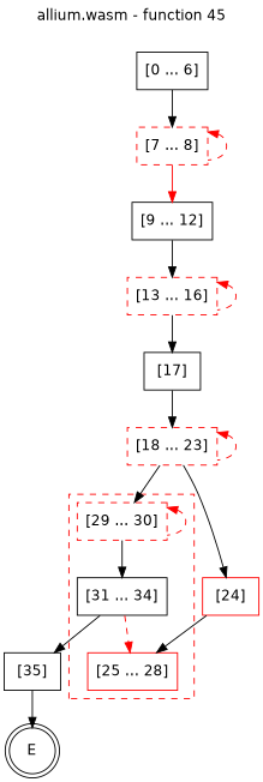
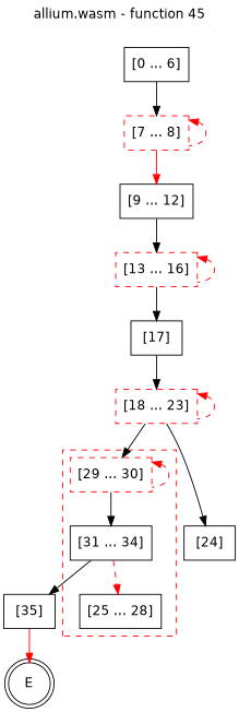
  digraph {
    fontname="DejaVu Sans"
    label="allium.wasm - function 45"
    labelfontcolor=black
    labelfontname=Helvetica
    labelfontsize=16
    labelloc=t
    node [color=black fontname="DejaVu Sans" shape=box style=solid]
    edge [fontname="DejaVu Sans"]
-   n1 [color=red label="[25 ... 28]"]
+   n1 [label="[25 ... 28]"]
    n2 [color=red label="[29 ... 30]" style=dashed]
    n3 [label="[31 ... 34]"]
    n4 [label="[35]"]
    E [shape=doublecircle color="" style=""]
    n6 [label="[0 ... 6]"]
    n7 [color=red label="[7 ... 8]" style=dashed]
    n8 [label="[9 ... 12]"]
    n9 [color=red label="[13 ... 16]" style=dashed]
    n10 [label="[17]"]
    n11 [color=red label="[18 ... 23]" style=dashed]
-   n12 [color=red label="[24]"]
+   n12 [label="[24]"]
    subgraph cluster_1 {
      color=red
      label=""
      style=dashed
      n1
      n2
      n3
    }
    n2 -> n2 [color=red dir=back style=dashed]
    n2 -> n3
    n3 -> n1 [color=red style=dashed]
    n3 -> n4
-   n4 -> E
+   n4 -> E [color=red]
    n6 -> n7
    n7 -> n7 [color=red dir=back style=dashed]
    n7 -> n8 [color=red]
    n8 -> n9
    n9 -> n9 [color=red dir=back style=dashed]
    n9 -> n10
    n10 -> n11
    n11 -> n2
    n11 -> n11 [color=red dir=back style=dashed]
    n11 -> n12
-   n12 -> n1
  }
